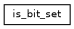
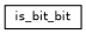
  digraph {
    rankdir=LR
-   n1 [color=black fillcolor=white fontname=Helvetica fontsize=10 height=0.2 label=is_bit_set shape=record style=filled width=0.4]
+   n1 [color=black fillcolor=white fontname=Helvetica fontsize=10 height=0.2 label=is_bit_bit shape=record style=filled width=0.4]
  }
